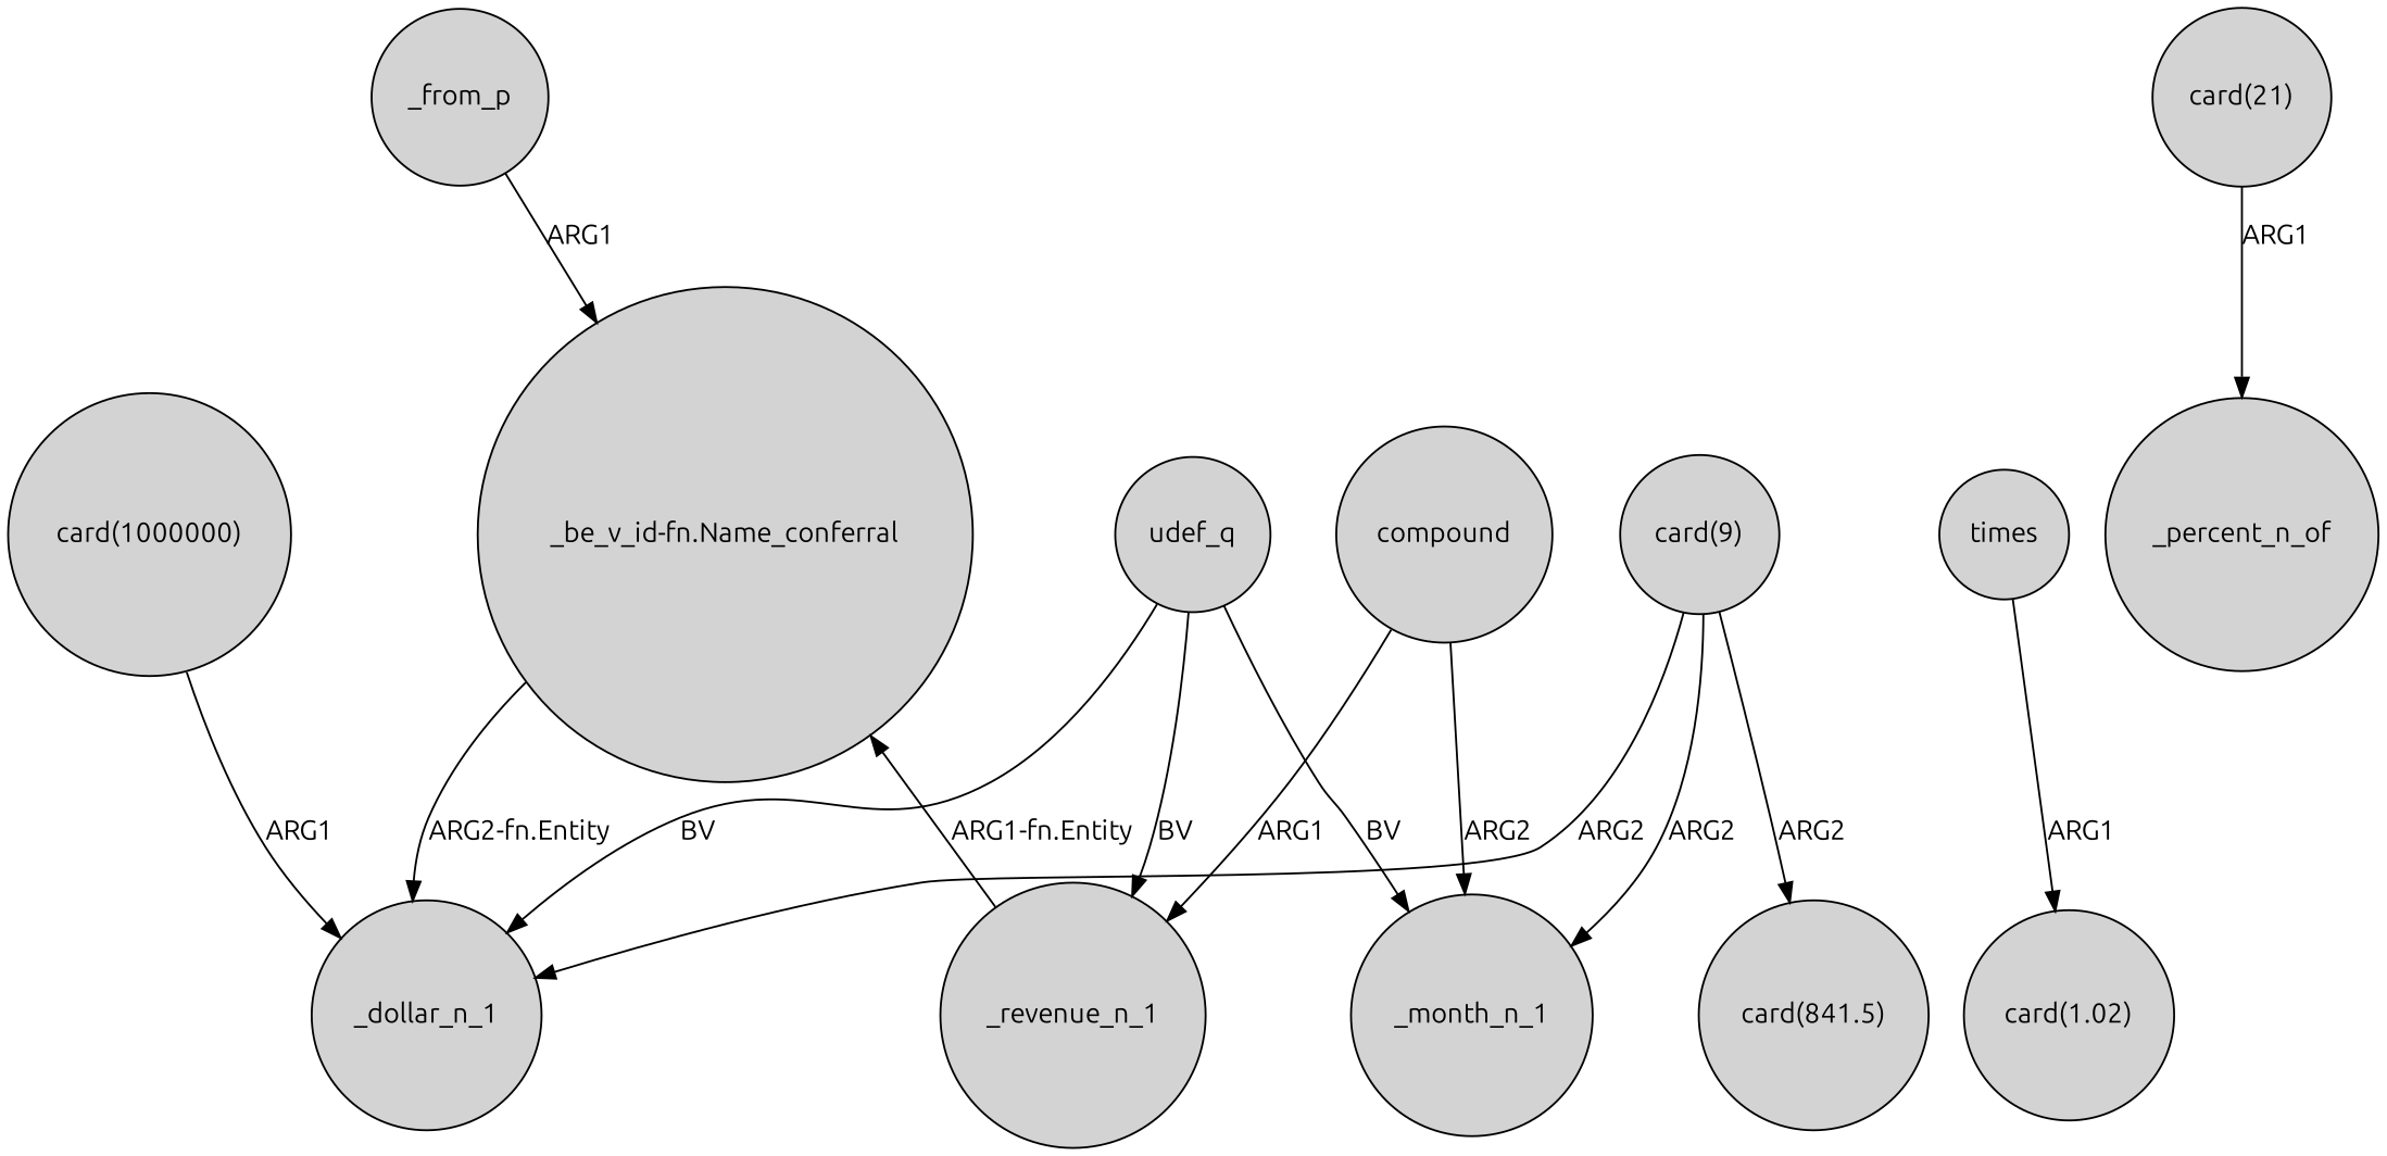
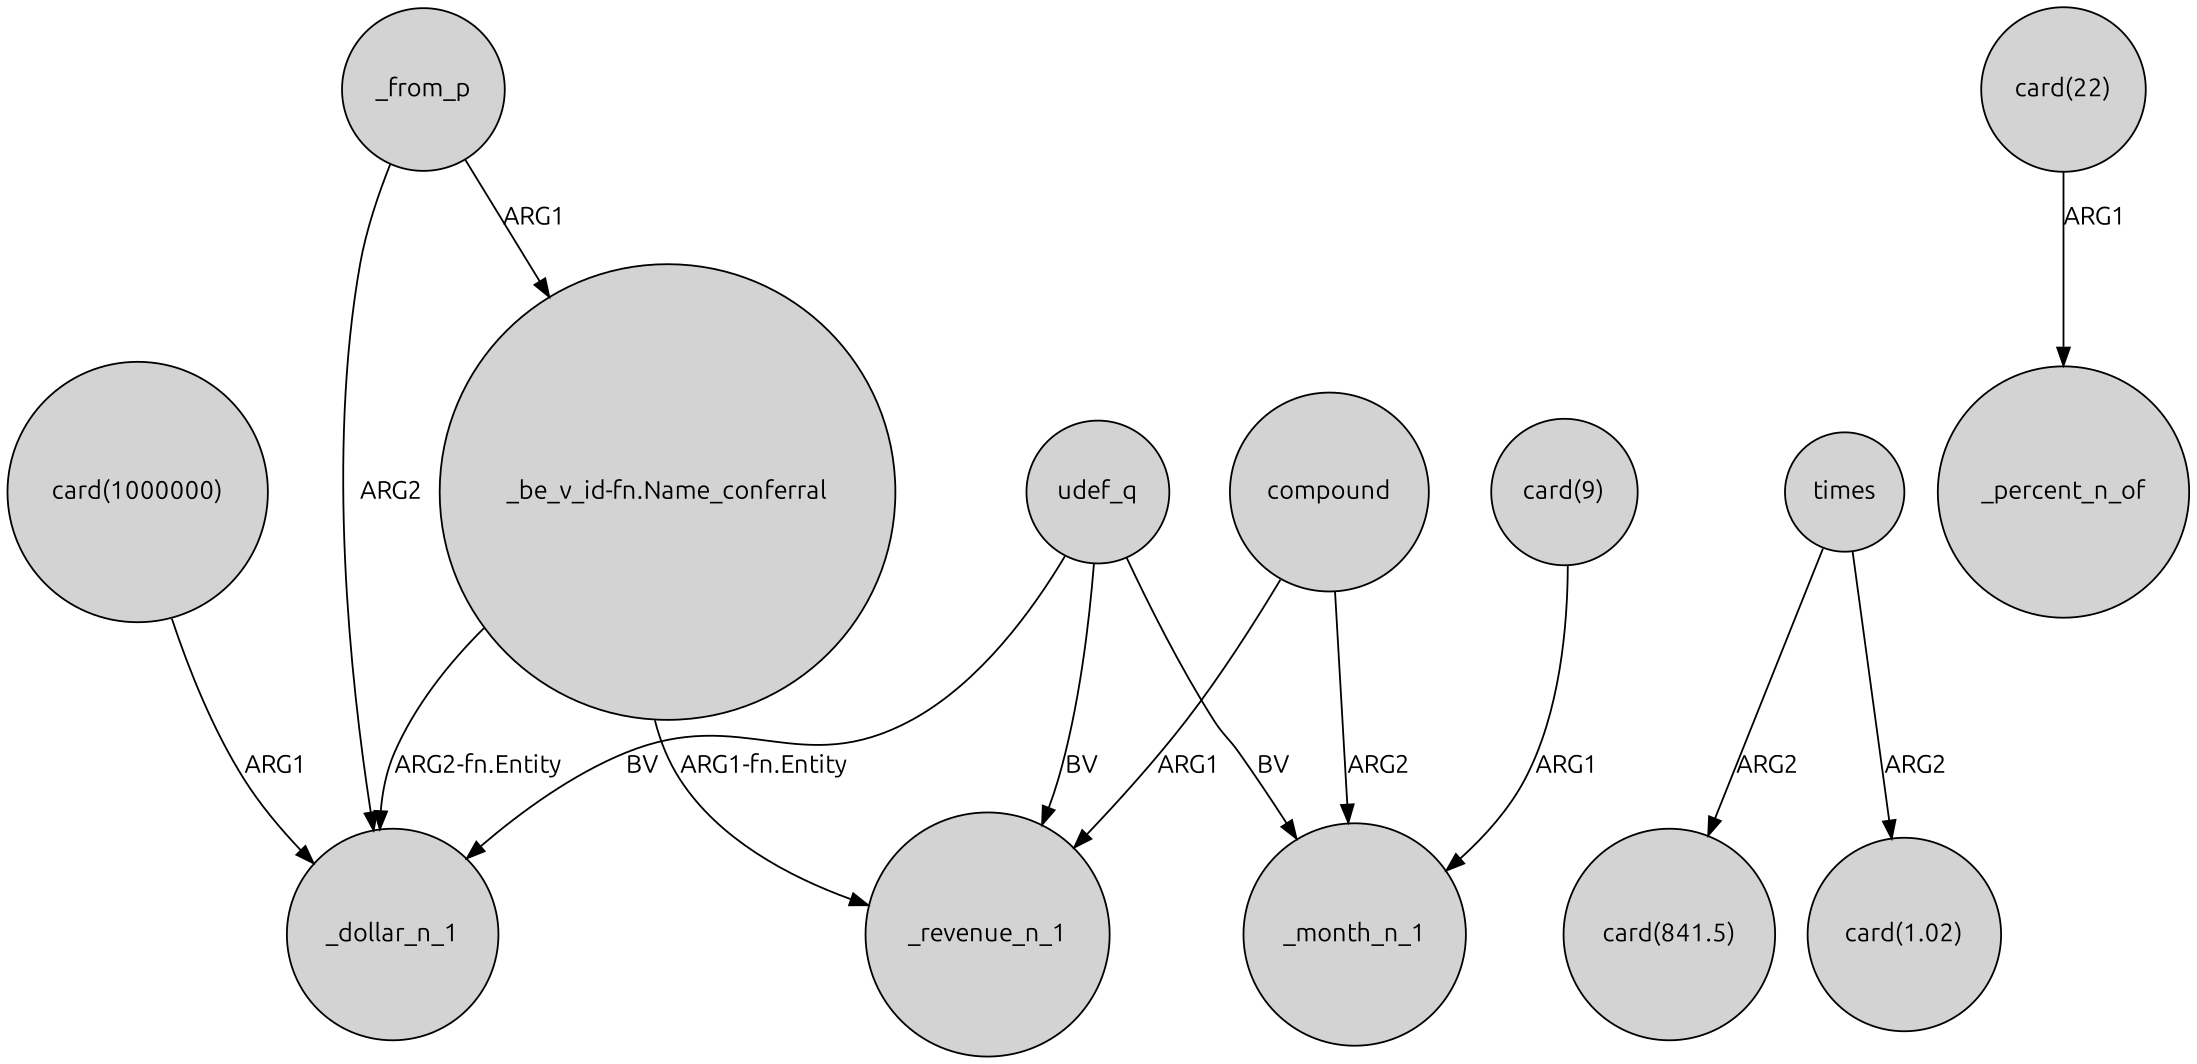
  digraph {
    fontname=Ubuntu
    node [fontname=Ubuntu shape=circle style=filled]
    edge [fontname=Ubuntu]
    "_be_v_id-fn.Name_conferral"
    _dollar_n_1
    _revenue_n_1
    udef_q
    _month_n_1
    times
    "card(1.02)"
    "card(841.5)"
    "card(1000000)"
    _from_p
    "card(9)"
    compound
-   "card(22)" [label="card(21)"]
+   "card(22)"
    _percent_n_of
    "_be_v_id-fn.Name_conferral" -> _dollar_n_1 [label="ARG2-fn.Entity"]
-   _revenue_n_1 -> "_be_v_id-fn.Name_conferral" [label="ARG1-fn.Entity"]
+   "_be_v_id-fn.Name_conferral" -> _revenue_n_1 [label="ARG1-fn.Entity"]
    udef_q -> _dollar_n_1 [label=BV]
    udef_q -> _revenue_n_1 [label=BV]
    udef_q -> _month_n_1 [label=BV]
-   times -> "card(1.02)" [label=ARG1]
-   "card(9)" -> "card(841.5)" [label=ARG2]
+   times -> "card(1.02)" [label=ARG2]
+   times -> "card(841.5)" [label=ARG2]
    "card(1000000)" -> _dollar_n_1 [label=ARG1]
    _from_p -> "_be_v_id-fn.Name_conferral" [label=ARG1]
-   "card(9)" -> _dollar_n_1 [label=ARG2]
-   "card(9)" -> _month_n_1 [label=ARG2]
+   _from_p -> _dollar_n_1 [label=ARG2]
+   "card(9)" -> _month_n_1 [label=ARG1]
    compound -> _revenue_n_1 [label=ARG1]
    compound -> _month_n_1 [label=ARG2]
    "card(22)" -> _percent_n_of [label=ARG1]
  }
